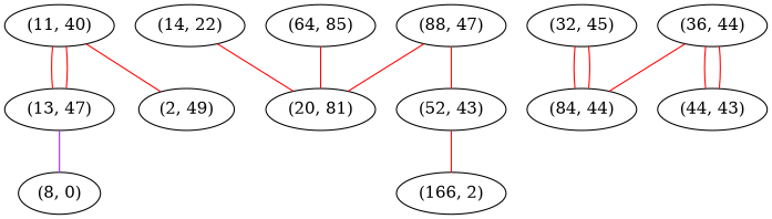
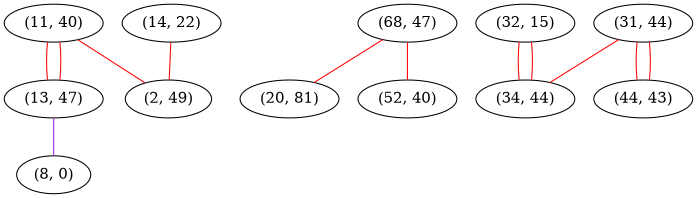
  graph {
    edge [color=red weight=1]
    n1 [label="(11, 40)"]
    "(13, 47)"
    "(2, 49)"
    n4 [label="(8, 0)"]
    n5 [label="(14, 22)"]
    "(20, 81)"
-   "(64, 85)"
-   "(68, 47)" [label="(88, 47)"]
-   "(52, 43)"
-   "(166, 2)"
-   "(32, 45)"
-   "(34, 44)" [label="(84, 44)"]
-   "(36, 44)"
+   "(68, 47)"
+   "(52, 43)" [label="(52, 40)"]
+   "(32, 45)" [label="(32, 15)"]
+   "(34, 44)"
+   "(36, 44)" [label="(31, 44)"]
    "(44, 43)"
    n1 -- "(13, 47)"
    n1 -- "(13, 47)"
    n1 -- "(2, 49)"
    "(13, 47)" -- n4 [color=purple weight=4]
-   n5 -- "(20, 81)"
-   "(64, 85)" -- "(20, 81)"
+   n5 -- "(2, 49)"
    "(68, 47)" -- "(20, 81)"
    "(68, 47)" -- "(52, 43)"
-   "(52, 43)" -- "(166, 2)"
    "(32, 45)" -- "(34, 44)"
    "(32, 45)" -- "(34, 44)"
    "(36, 44)" -- "(34, 44)"
    "(36, 44)" -- "(44, 43)"
    "(36, 44)" -- "(44, 43)"
  }
